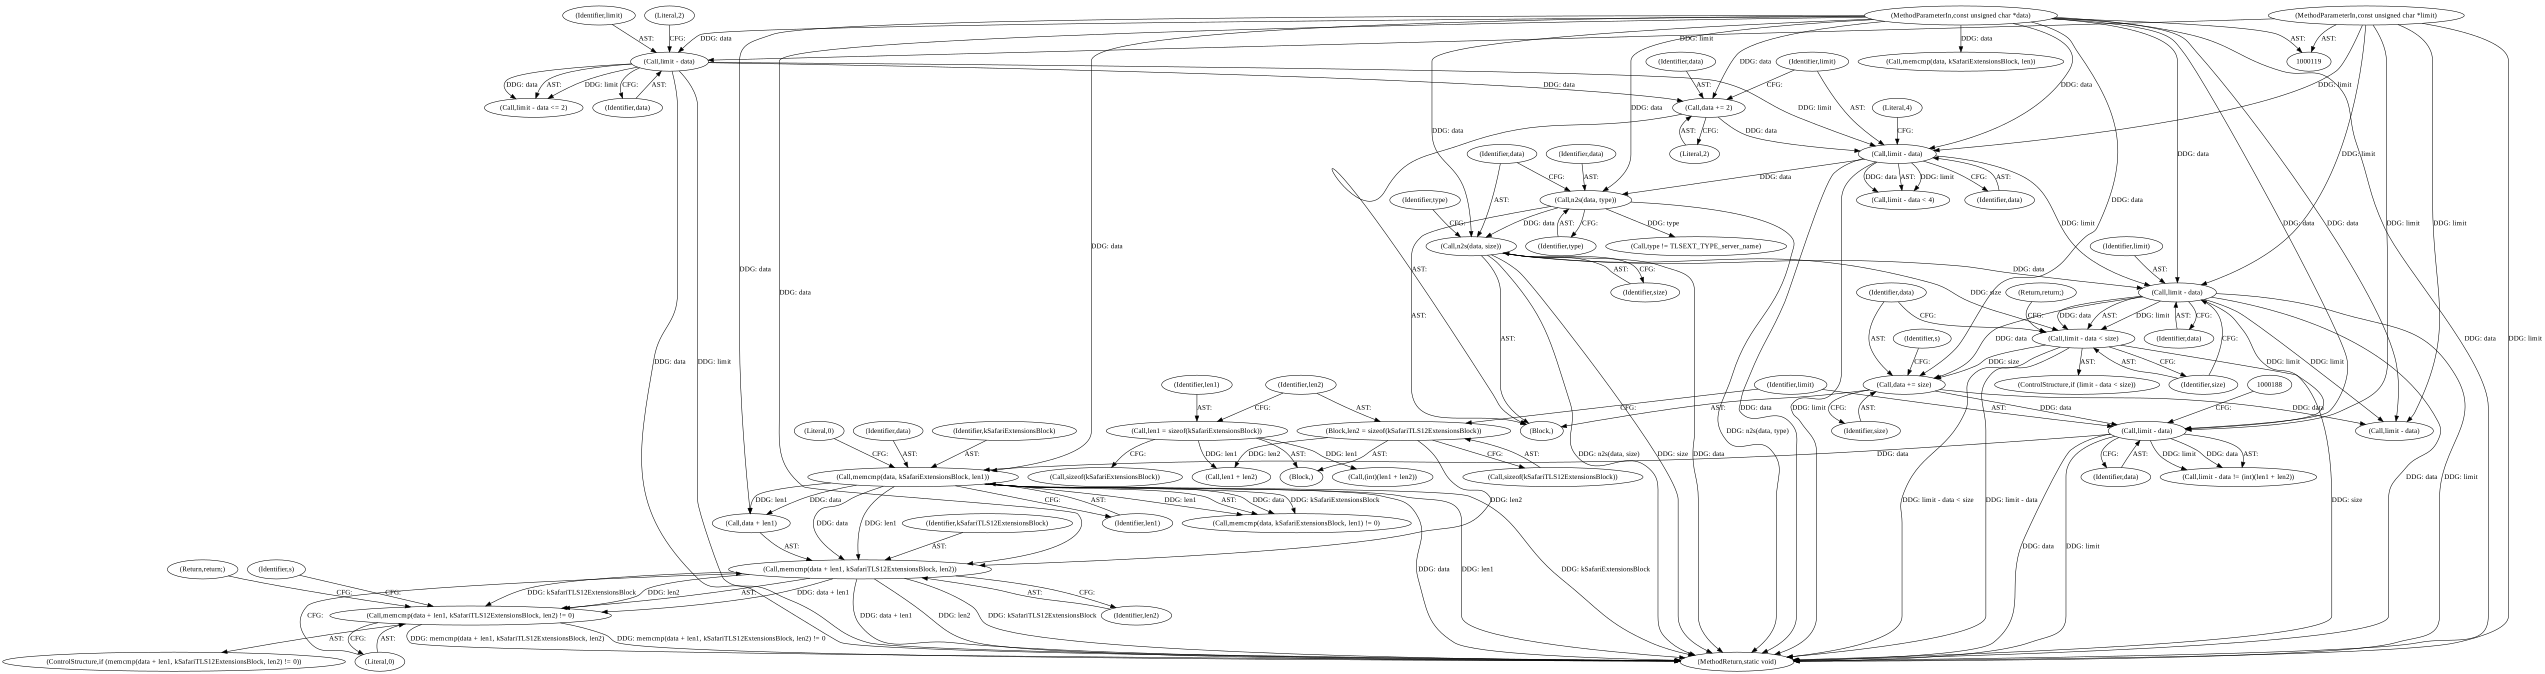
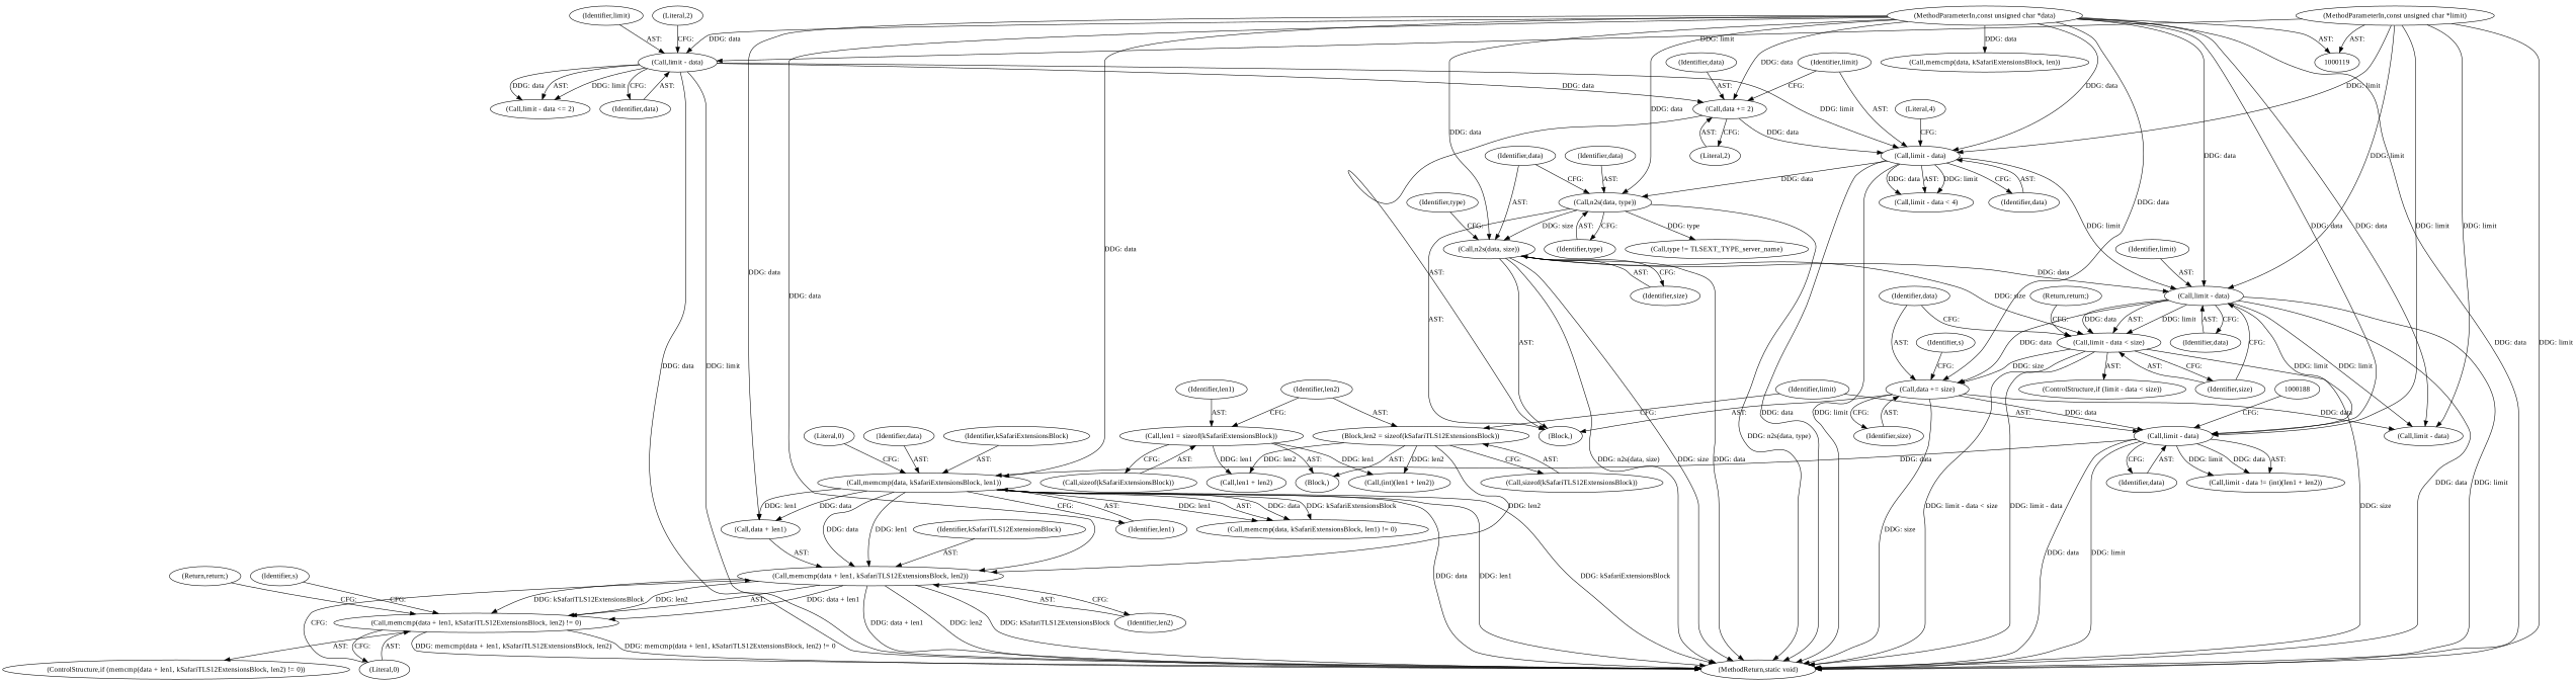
  digraph {
    fontname="Liberation Serif"
    node [fontname="Liberation Serif"]
    edge [fontname="Liberation Serif"]
    n1 [label="(Call,memcmp(data + len1, kSafariTLS12ExtensionsBlock, len2))"]
    n2 [label="(Call,memcmp(data + len1, kSafariTLS12ExtensionsBlock, len2) != 0)"]
    n3 [label="(Identifier,len2)"]
    n4 [label="(MethodReturn,static void)"]
    n5 [label="(ControlStructure,if (memcmp(data + len1, kSafariTLS12ExtensionsBlock, len2) != 0))"]
    n6 [label="(Literal,0)"]
    n7 [label="(Call,memcmp(data, kSafariExtensionsBlock, len1))"]
    n8 [label="(Call,memcmp(data, kSafariExtensionsBlock, len1) != 0)"]
    n9 [label="(Call,data + len1)"]
    n10 [label="(Identifier,len1)"]
    n11 [label="(Call,limit - data)"]
    n12 [label="(Call,limit - data != (int)(len1 + len2))"]
    n13 [label="(Identifier,data)"]
    n14 [label="(Call,limit - data)"]
    n15 [label="(Call,data += size)"]
    n16 [label="(Call,limit - data < size)"]
    n17 [label="(Call,limit - data)"]
    n18 [label="(Identifier,data)"]
    n19 [label="(Block,)"]
    n20 [label="(Identifier,size)"]
    n21 [label="(Identifier,size)"]
    n22 [label="(ControlStructure,if (limit - data < size))"]
    n23 [label="(Call,limit - data)"]
    n24 [label="(Call,n2s(data, type))"]
    n25 [label="(Identifier,data)"]
    n26 [label="(Call,limit - data < 4)"]
    n27 [label="(Call,n2s(data, size))"]
    n28 [label="(Call,type != TLSEXT_TYPE_server_name)"]
    n29 [label="(Identifier,type)"]
    n30 [label="(Call,limit - data)"]
    n31 [label="(Call,data += 2)"]
    n32 [label="(Call,limit - data <= 2)"]
    n33 [label="(Identifier,data)"]
    n34 [label="(Literal,2)"]
    n35 [label="(MethodParameterIn,const unsigned char *limit)"]
    1000119
    n37 [label="(MethodParameterIn,const unsigned char *data)"]
    n38 [label="(Call,memcmp(data, kSafariExtensionsBlock, len))"]
    n39 [label="(Identifier,size)"]
    n40 [label="(Call,len1 = sizeof(kSafariExtensionsBlock))"]
    n41 [label="(Call,(int)(len1 + len2))"]
    n42 [label="(Call,len1 + len2)"]
    n43 [label="(Block,)"]
    n44 [label="(Call,sizeof(kSafariExtensionsBlock))"]
    n45 [label="(Block,len2 = sizeof(kSafariTLS12ExtensionsBlock))"]
    n46 [label="(Call,sizeof(kSafariTLS12ExtensionsBlock))"]
    n47 [label="(Identifier,data)"]
    n48 [label="(Identifier,len1)"]
    n49 [label="(Identifier,limit)"]
    n50 [label="(Literal,0)"]
    n51 [label="(Identifier,kSafariTLS12ExtensionsBlock)"]
    n52 [label="(Identifier,s)"]
    n53 [label="(Identifier,limit)"]
    n54 [label="(Identifier,data)"]
    n55 [label="(Literal,2)"]
    n56 [label="(Return,return;)"]
    n57 [label="(Identifier,data)"]
    n58 [label="(Return,return;)"]
    n59 [label="(Identifier,data)"]
    n60 [label="(Identifier,limit)"]
    n61 [label="(Identifier,data)"]
    n62 [label="(Literal,4)"]
    n63 [label="(Identifier,limit)"]
    n64 [label="(Identifier,len2)"]
    n65 [label="(Identifier,type)"]
    n66 [label="(Identifier,kSafariExtensionsBlock)"]
    n67 [label="(Identifier,s)"]
    1000188
    n1 -> n2 [label="AST: "]
    n1 -> n2 [label="DDG: data + len1"]
    n1 -> n2 [label="DDG: kSafariTLS12ExtensionsBlock"]
    n1 -> n2 [label="DDG: len2"]
    n1 -> n3 [label="CFG: "]
    n1 -> n4 [label="DDG: len2"]
    n1 -> n4 [label="DDG: kSafariTLS12ExtensionsBlock"]
    n1 -> n4 [label="DDG: data + len1"]
    n2 -> n4 [label="DDG: memcmp(data + len1, kSafariTLS12ExtensionsBlock, len2)"]
    n2 -> n4 [label="DDG: memcmp(data + len1, kSafariTLS12ExtensionsBlock, len2) != 0"]
    n2 -> n5 [label="AST: "]
    n2 -> n6 [label="CFG: "]
    n3 -> n1 [label="AST: "]
    n6 -> n1 [label="CFG: "]
    n6 -> n2 [label="AST: "]
    n7 -> n1 [label="DDG: data"]
    n7 -> n1 [label="DDG: len1"]
    n7 -> n4 [label="DDG: kSafariExtensionsBlock"]
    n7 -> n4 [label="DDG: data"]
    n7 -> n4 [label="DDG: len1"]
    n7 -> n8 [label="AST: "]
    n7 -> n8 [label="DDG: data"]
    n7 -> n8 [label="DDG: kSafariExtensionsBlock"]
    n7 -> n8 [label="DDG: len1"]
    n7 -> n9 [label="DDG: data"]
    n7 -> n9 [label="DDG: len1"]
    n7 -> n10 [label="CFG: "]
    n9 -> n1 [label="AST: "]
    n10 -> n7 [label="AST: "]
    n11 -> n4 [label="DDG: limit"]
    n11 -> n4 [label="DDG: data"]
    n11 -> n7 [label="DDG: data"]
    n11 -> n12 [label="AST: "]
    n11 -> n12 [label="DDG: limit"]
    n11 -> n12 [label="DDG: data"]
    n11 -> n13 [label="CFG: "]
    n13 -> n11 [label="AST: "]
    n14 -> n4 [label="DDG: limit"]
    n14 -> n4 [label="DDG: data"]
    n14 -> n11 [label="DDG: limit"]
    n14 -> n15 [label="DDG: data"]
    n14 -> n16 [label="AST: "]
    n14 -> n16 [label="DDG: limit"]
    n14 -> n16 [label="DDG: data"]
    n14 -> n17 [label="DDG: limit"]
    n14 -> n18 [label="CFG: "]
+   n15 -> n4 [label="DDG: size"]
    n15 -> n11 [label="DDG: data"]
    n15 -> n17 [label="DDG: data"]
    n15 -> n19 [label="AST: "]
    n15 -> n20 [label="CFG: "]
    n16 -> n4 [label="DDG: limit - data < size"]
    n16 -> n4 [label="DDG: limit - data"]
    n16 -> n4 [label="DDG: size"]
    n16 -> n15 [label="DDG: size"]
    n16 -> n21 [label="CFG: "]
    n16 -> n22 [label="AST: "]
    n18 -> n14 [label="AST: "]
    n20 -> n15 [label="AST: "]
    n21 -> n14 [label="CFG: "]
    n21 -> n16 [label="AST: "]
    n23 -> n4 [label="DDG: data"]
    n23 -> n4 [label="DDG: limit"]
    n23 -> n14 [label="DDG: limit"]
    n23 -> n24 [label="DDG: data"]
    n23 -> n25 [label="CFG: "]
    n23 -> n26 [label="AST: "]
    n23 -> n26 [label="DDG: limit"]
    n23 -> n26 [label="DDG: data"]
    n24 -> n4 [label="DDG: n2s(data, type)"]
    n24 -> n19 [label="AST: "]
-   n24 -> n27 [label="DDG: data"]
+   n24 -> n27 [label="DDG: size"]
    n24 -> n28 [label="DDG: type"]
    n24 -> n29 [label="CFG: "]
    n25 -> n23 [label="AST: "]
    n27 -> n4 [label="DDG: data"]
    n27 -> n4 [label="DDG: n2s(data, size)"]
    n27 -> n4 [label="DDG: size"]
    n27 -> n14 [label="DDG: data"]
    n27 -> n16 [label="DDG: size"]
    n27 -> n19 [label="AST: "]
    n27 -> n39 [label="CFG: "]
    n29 -> n24 [label="AST: "]
    n30 -> n4 [label="DDG: data"]
    n30 -> n4 [label="DDG: limit"]
    n30 -> n23 [label="DDG: limit"]
    n30 -> n31 [label="DDG: data"]
    n30 -> n32 [label="AST: "]
    n30 -> n32 [label="DDG: limit"]
    n30 -> n32 [label="DDG: data"]
    n30 -> n33 [label="CFG: "]
    n31 -> n19 [label="AST: "]
    n31 -> n23 [label="DDG: data"]
    n31 -> n34 [label="CFG: "]
    n33 -> n30 [label="AST: "]
    n34 -> n31 [label="AST: "]
    n35 -> n4 [label="DDG: limit"]
    n35 -> n11 [label="DDG: limit"]
    n35 -> n14 [label="DDG: limit"]
    n35 -> n17 [label="DDG: limit"]
    n35 -> n23 [label="DDG: limit"]
    n35 -> n30 [label="DDG: limit"]
    n35 -> 1000119 [label="AST: "]
    n37 -> n1 [label="DDG: data"]
    n37 -> n4 [label="DDG: data"]
    n37 -> n7 [label="DDG: data"]
    n37 -> n9 [label="DDG: data"]
    n37 -> n11 [label="DDG: data"]
    n37 -> n14 [label="DDG: data"]
    n37 -> n15 [label="DDG: data"]
    n37 -> n17 [label="DDG: data"]
    n37 -> n23 [label="DDG: data"]
    n37 -> n24 [label="DDG: data"]
    n37 -> n27 [label="DDG: data"]
    n37 -> n30 [label="DDG: data"]
    n37 -> n31 [label="DDG: data"]
    n37 -> 1000119 [label="AST: "]
    n37 -> n38 [label="DDG: data"]
    n39 -> n27 [label="AST: "]
    n40 -> n41 [label="DDG: len1"]
    n40 -> n42 [label="DDG: len1"]
    n40 -> n43 [label="AST: "]
    n40 -> n44 [label="CFG: "]
+   n44 -> n40 [label="AST: "]
    n45 -> n1 [label="DDG: len2"]
+   n45 -> n41 [label="DDG: len2"]
    n45 -> n42 [label="DDG: len2"]
    n45 -> n43 [label="AST: "]
    n45 -> n46 [label="CFG: "]
    n46 -> n45 [label="AST: "]
    n47 -> n31 [label="AST: "]
    n48 -> n40 [label="AST: "]
    n49 -> n14 [label="AST: "]
    n50 -> n7 [label="CFG: "]
    n51 -> n1 [label="AST: "]
    n52 -> n15 [label="CFG: "]
    n53 -> n11 [label="AST: "]
    n53 -> n45 [label="CFG: "]
    n54 -> n7 [label="AST: "]
    n55 -> n30 [label="CFG: "]
    n56 -> n16 [label="CFG: "]
    n57 -> n24 [label="CFG: "]
    n57 -> n27 [label="AST: "]
    n58 -> n2 [label="CFG: "]
    n59 -> n24 [label="AST: "]
    n60 -> n23 [label="AST: "]
    n60 -> n31 [label="CFG: "]
    n61 -> n15 [label="AST: "]
    n61 -> n16 [label="CFG: "]
    n62 -> n23 [label="CFG: "]
    n63 -> n30 [label="AST: "]
    n64 -> n40 [label="CFG: "]
    n64 -> n45 [label="AST: "]
    n65 -> n27 [label="CFG: "]
    n66 -> n7 [label="AST: "]
    n67 -> n2 [label="CFG: "]
    1000188 -> n11 [label="CFG: "]
  }
